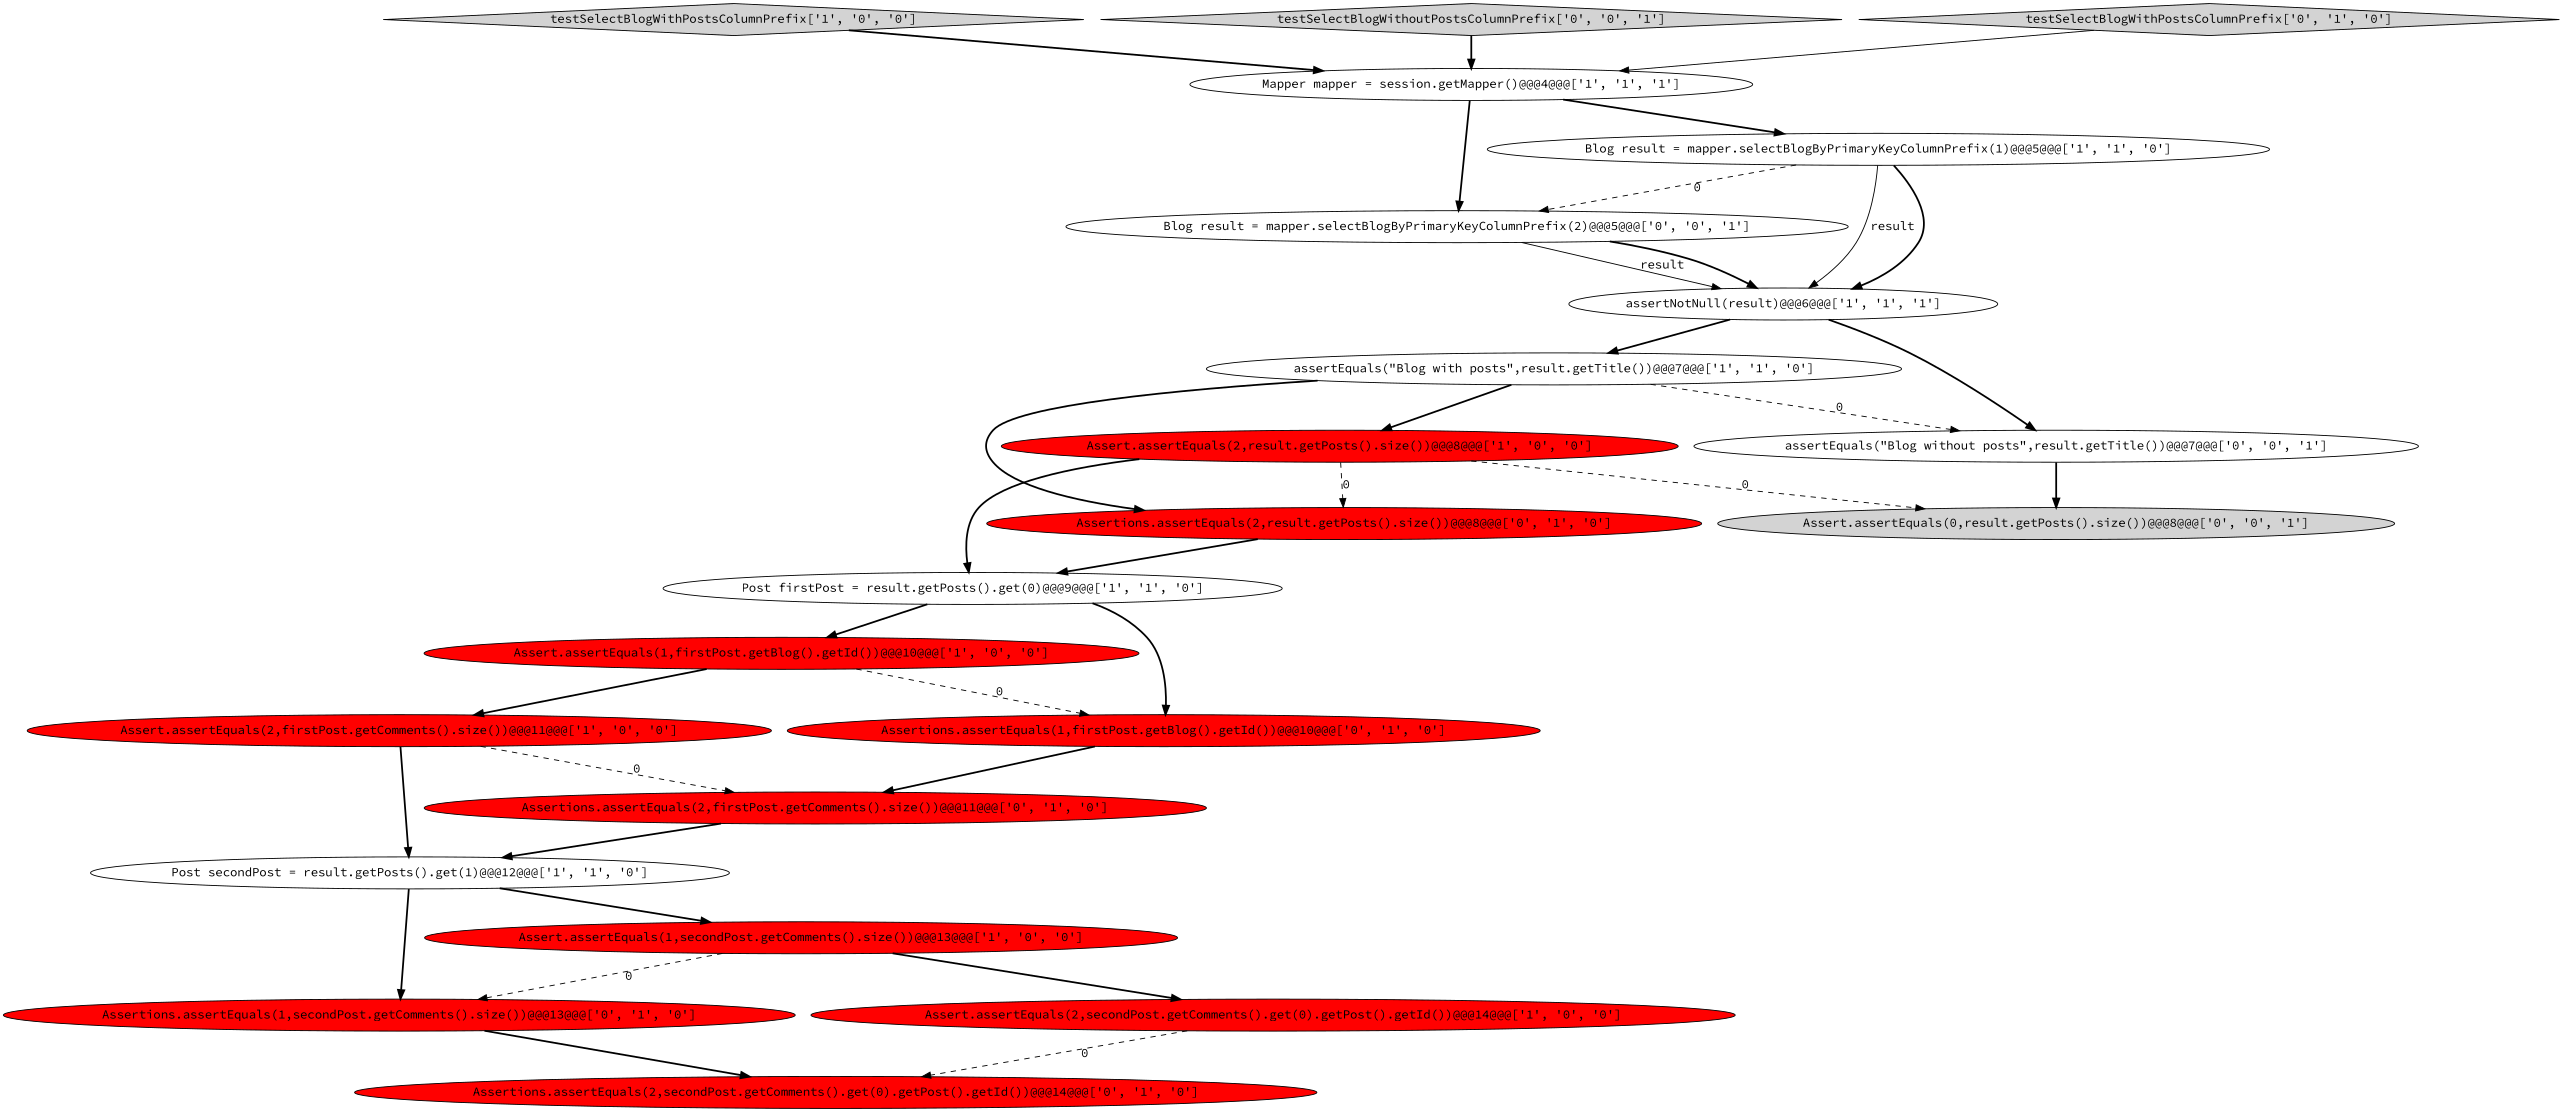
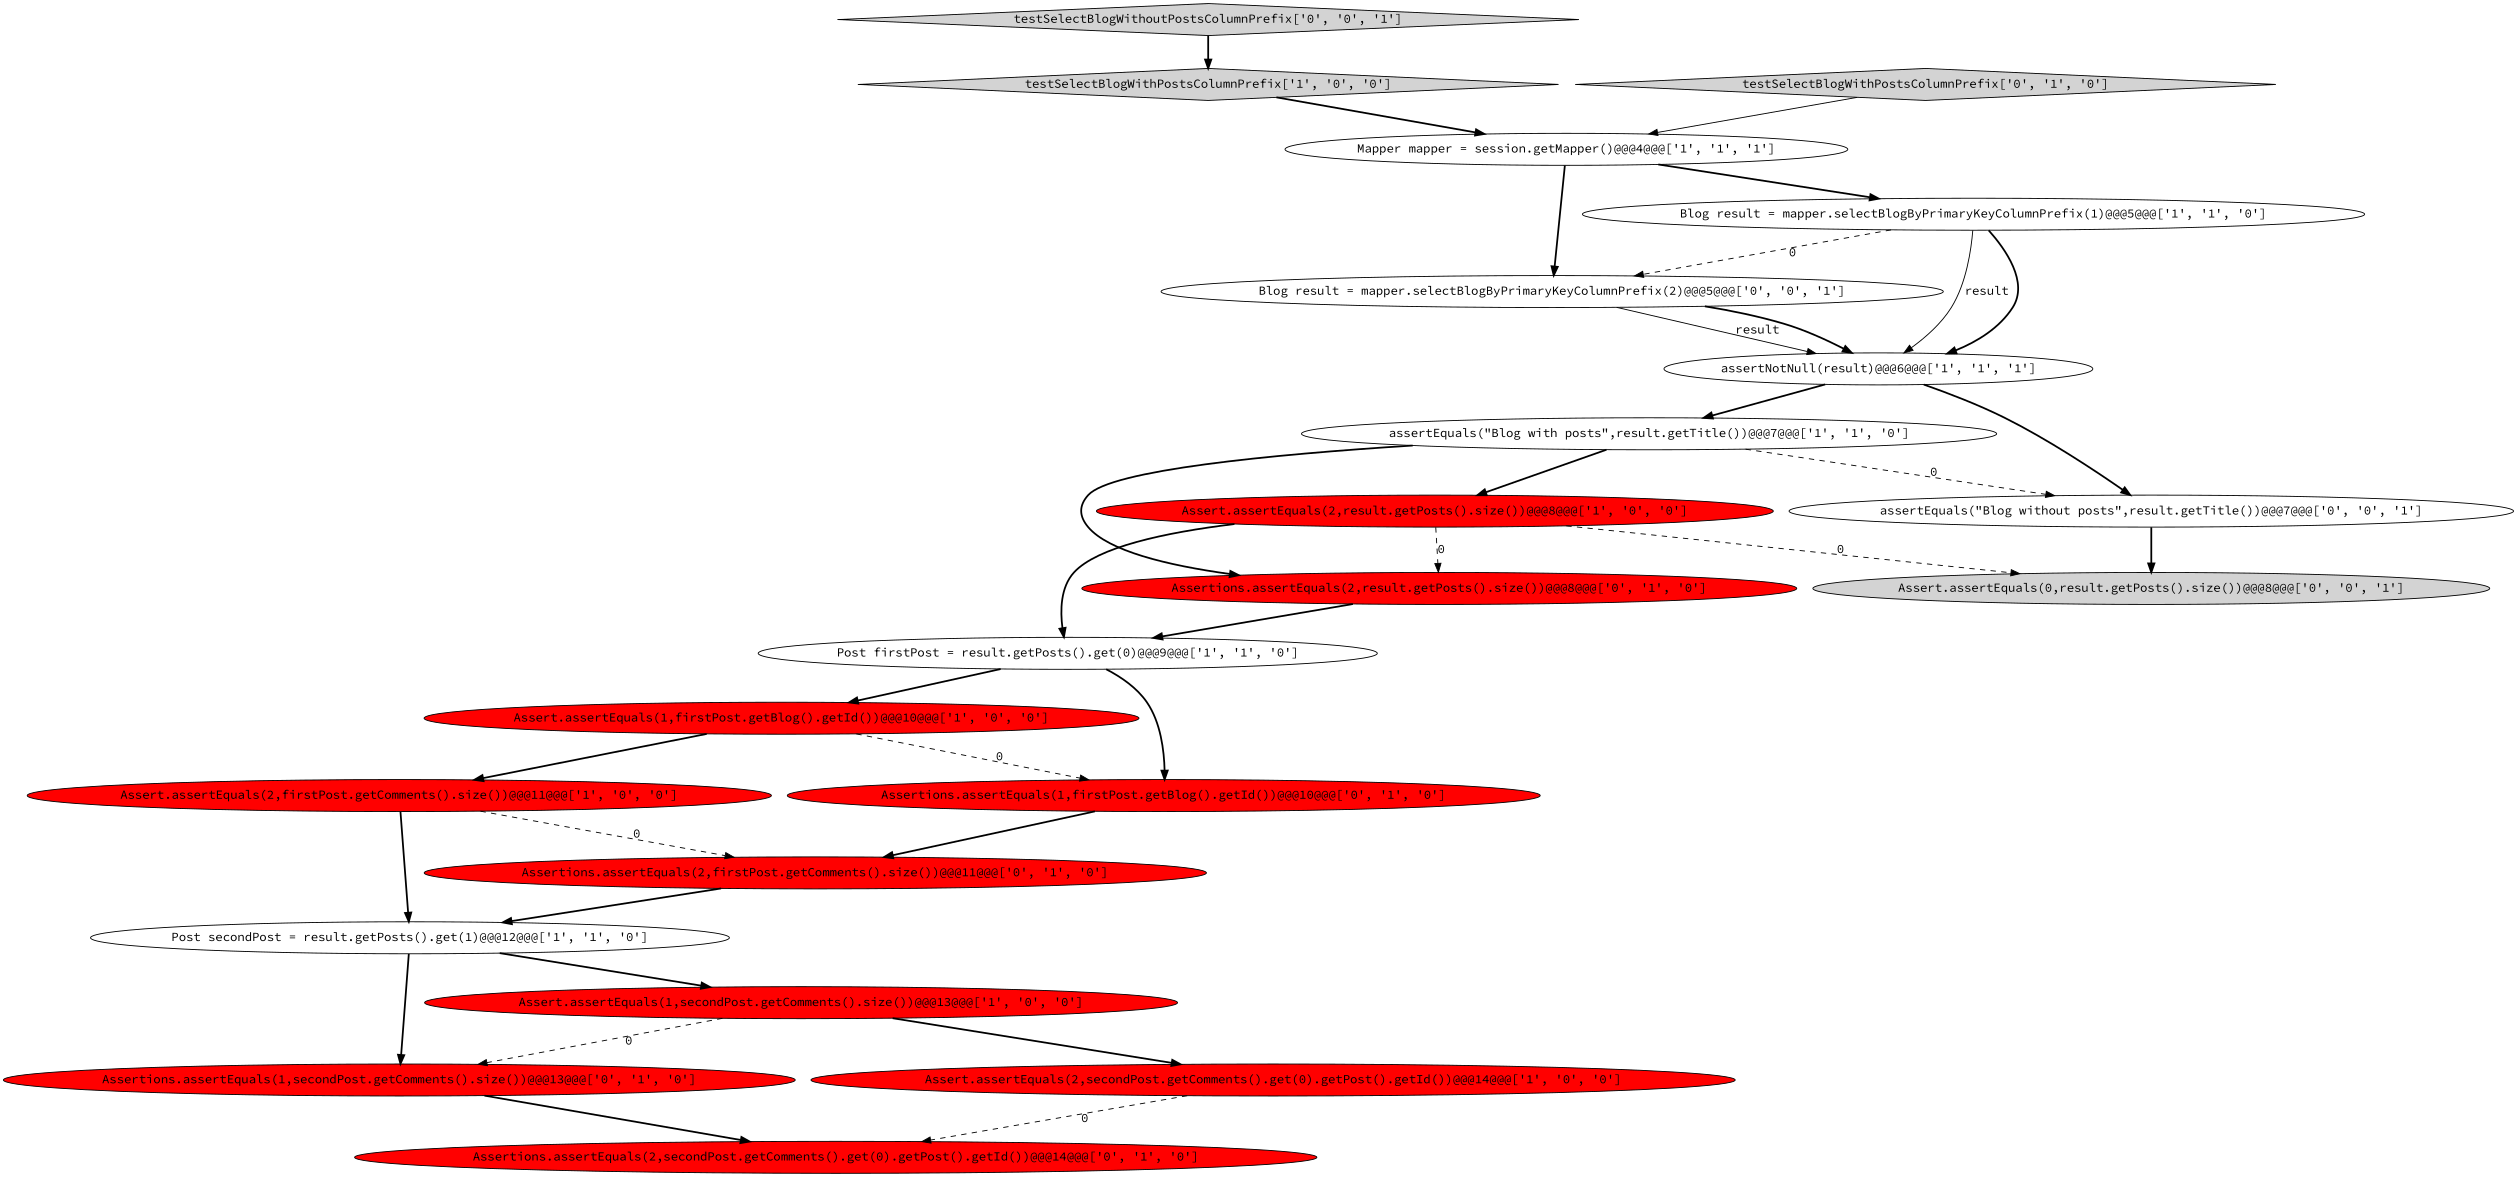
  digraph {
    fontname="Source Code Pro"
    node [fillcolor=red fontname="Source Code Pro" shape=ellipse style=filled]
    edge [fontname="Source Code Pro" style=bold]
    n1 [label="Assertions.assertEquals(2,firstPost.getComments().size())@@@11@@@['0', '1', '0']"]
    n2 [fillcolor=white label="Post secondPost = result.getPosts().get(1)@@@12@@@['1', '1', '0']"]
    n3 [label="Assertions.assertEquals(1,secondPost.getComments().size())@@@13@@@['0', '1', '0']"]
    n4 [label="Assert.assertEquals(1,secondPost.getComments().size())@@@13@@@['1', '0', '0']"]
    n5 [fillcolor=white label="assertEquals(\"Blog without posts\",result.getTitle())@@@7@@@['0', '0', '1']"]
    n6 [fillcolor=lightgray label="Assert.assertEquals(0,result.getPosts().size())@@@8@@@['0', '0', '1']"]
    n7 [label="Assert.assertEquals(2,secondPost.getComments().get(0).getPost().getId())@@@14@@@['1', '0', '0']"]
    n8 [label="Assertions.assertEquals(2,secondPost.getComments().get(0).getPost().getId())@@@14@@@['0', '1', '0']"]
    n9 [label="Assert.assertEquals(1,firstPost.getBlog().getId())@@@10@@@['1', '0', '0']"]
    n10 [label="Assert.assertEquals(2,firstPost.getComments().size())@@@11@@@['1', '0', '0']"]
    n11 [label="Assertions.assertEquals(1,firstPost.getBlog().getId())@@@10@@@['0', '1', '0']"]
    n12 [fillcolor=white label="Post firstPost = result.getPosts().get(0)@@@9@@@['1', '1', '0']"]
    n13 [fillcolor=white label="Blog result = mapper.selectBlogByPrimaryKeyColumnPrefix(1)@@@5@@@['1', '1', '0']"]
    n14 [fillcolor=white label="assertNotNull(result)@@@6@@@['1', '1', '1']"]
    n15 [fillcolor=white label="Blog result = mapper.selectBlogByPrimaryKeyColumnPrefix(2)@@@5@@@['0', '0', '1']"]
    n16 [fillcolor=white label="assertEquals(\"Blog with posts\",result.getTitle())@@@7@@@['1', '1', '0']"]
    n17 [label="Assert.assertEquals(2,result.getPosts().size())@@@8@@@['1', '0', '0']"]
    n18 [label="Assertions.assertEquals(2,result.getPosts().size())@@@8@@@['0', '1', '0']"]
    n19 [fillcolor=lightgray label="testSelectBlogWithPostsColumnPrefix['1', '0', '0']" shape=diamond]
    n20 [fillcolor=white label="Mapper mapper = session.getMapper()@@@4@@@['1', '1', '1']"]
    n21 [fillcolor=lightgray label="testSelectBlogWithoutPostsColumnPrefix['0', '0', '1']" shape=diamond]
    n22 [fillcolor=lightgray label="testSelectBlogWithPostsColumnPrefix['0', '1', '0']" shape=diamond]
    n1 -> n2
    n2 -> n3
    n2 -> n4
    n3 -> n8
    n4 -> n3 [label=0 style=dashed]
    n4 -> n7
    n5 -> n6
    n7 -> n8 [label=0 style=dashed]
    n9 -> n10
    n9 -> n11 [label=0 style=dashed]
    n10 -> n1 [label=0 style=dashed]
    n10 -> n2
    n11 -> n1
    n12 -> n9
    n12 -> n11
    n13 -> n14 [label=result style=solid]
    n13 -> n14
    n13 -> n15 [label=0 style=dashed]
    n14 -> n5
    n14 -> n16
    n15 -> n14 [label=result style=solid]
    n15 -> n14
    n16 -> n5 [label=0 style=dashed]
    n16 -> n17
    n16 -> n18
    n17 -> n6 [label=0 style=dashed]
    n17 -> n12
    n17 -> n18 [label=0 style=dashed]
    n18 -> n12
    n19 -> n20
    n20 -> n13
    n20 -> n15
-   n21 -> n20
+   n21 -> n19
    n22 -> n20 [style=solid]
  }
